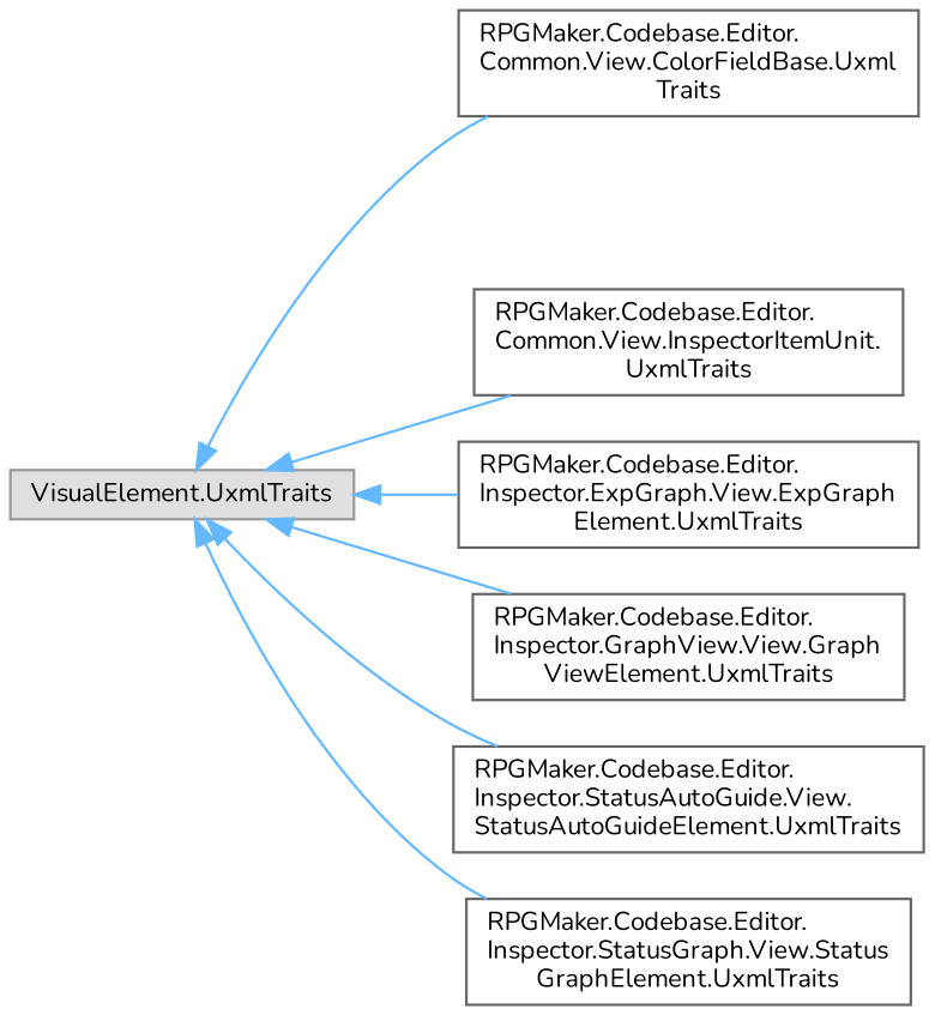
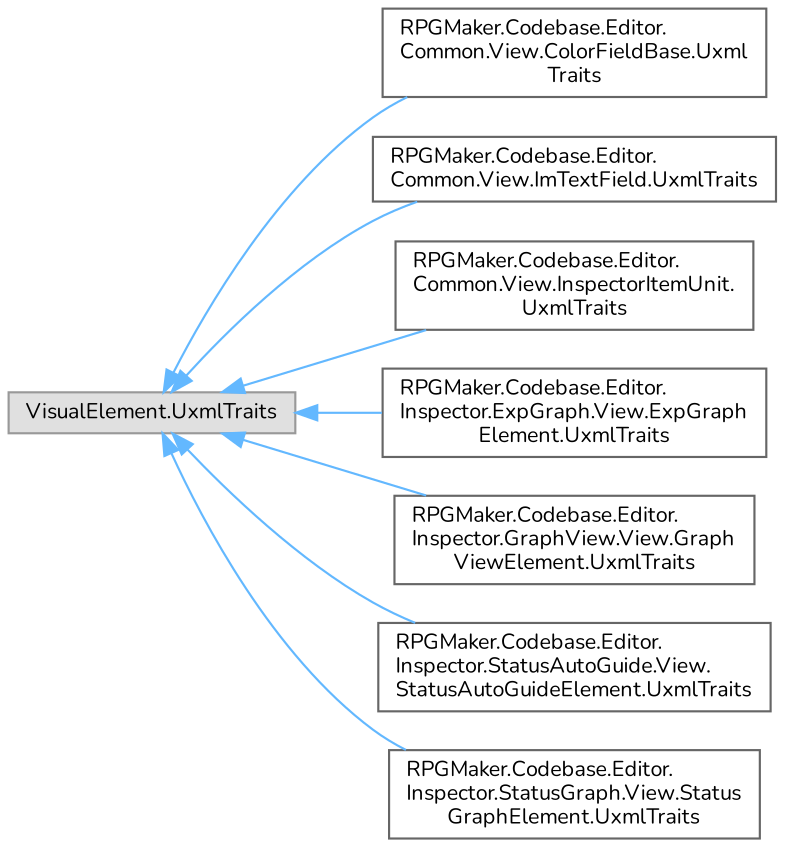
  digraph {
    rankdir=LR
    fontname=Nunito
    node [color=grey40 fillcolor=white fontname=Nunito fontsize=10 shape=box style=filled]
    edge [color=steelblue1 dir=back fontname=Nunito fontsize=10 labelfontname=Helvetica labelfontsize=10 style=solid]
    n1 [color=grey60 fillcolor="#E0E0E0" height=0.2 label="VisualElement.UxmlTraits" width=0.4]
    n2 [height=0.2 label="RPGMaker.Codebase.Editor.\lCommon.View.ColorFieldBase.Uxml\lTraits" width=0.4]
+   n3 [height=0.2 label="RPGMaker.Codebase.Editor.\lCommon.View.ImTextField.UxmlTraits" width=0.4]
    n4 [height=0.2 label="RPGMaker.Codebase.Editor.\lCommon.View.InspectorItemUnit.\lUxmlTraits" width=0.4]
    n5 [height=0.2 label="RPGMaker.Codebase.Editor.\lInspector.ExpGraph.View.ExpGraph\lElement.UxmlTraits" width=0.4]
    n6 [height=0.2 label="RPGMaker.Codebase.Editor.\lInspector.GraphView.View.Graph\lViewElement.UxmlTraits" width=0.4]
    n7 [height=0.2 label="RPGMaker.Codebase.Editor.\lInspector.StatusAutoGuide.View.\lStatusAutoGuideElement.UxmlTraits" width=0.4]
    n8 [height=0.2 label="RPGMaker.Codebase.Editor.\lInspector.StatusGraph.View.Status\lGraphElement.UxmlTraits" width=0.4]
    n1 -> n2
+   n1 -> n3
    n1 -> n4
    n1 -> n5
    n1 -> n6
    n1 -> n7
    n1 -> n8
  }
